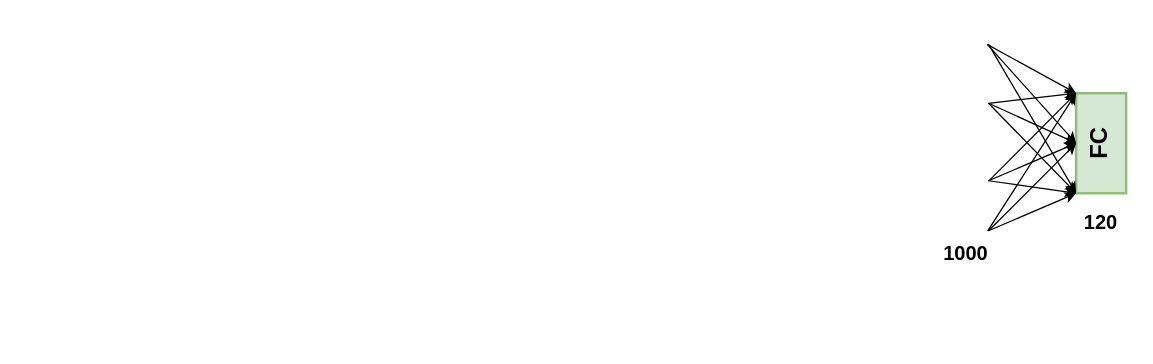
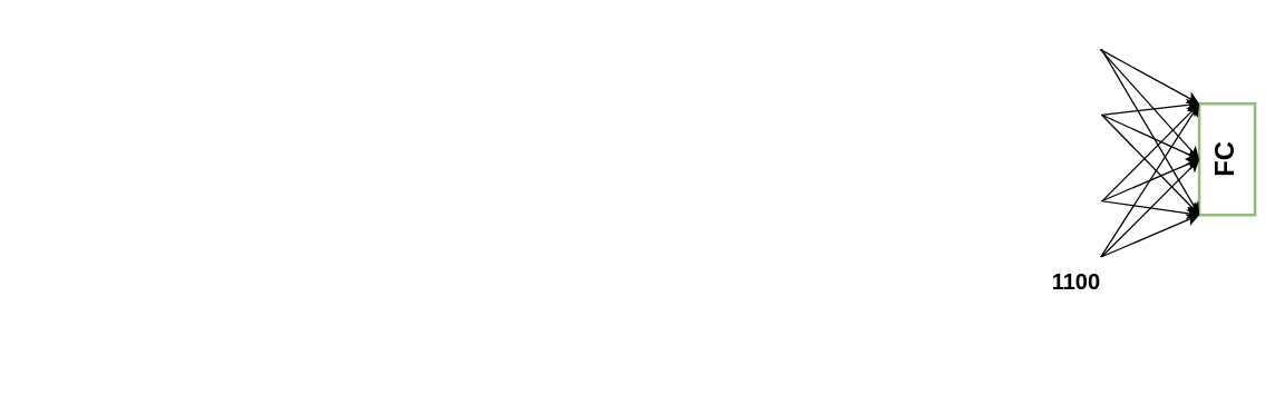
  <mxCell id="0" />
  <mxCell id="1" parent="0" />
  <mxCell id="2" value="" style="shape=image;verticalLabelPosition=bottom;labelBackgroundColor=default;verticalAlign=top;aspect=fixed;imageAspect=0;image=https://miro.medium.com/v2/resize:fit:770/1*VM94wVftxP7wkiKo4BjfLA.png;clipPath=inset(9.79% 9.67% 0% 0%);" parent="1" vertex="1"><mxGeometry x="20" y="20" width="770" height="248.625" as="geometry" /></mxCell>
- <mxCell id="3" value="&lt;font style=&quot;font-size: 19px;&quot;&gt;FC&lt;/font&gt;" style="rounded=0;whiteSpace=wrap;html=1;fillColor=#d5e8d4;strokeColor=#91BD7B;strokeWidth=2;fontStyle=1;textDirection=vertical-rl;rotation=-180;" parent="1" vertex="1"><mxGeometry x="860" y="74" width="40" height="80" as="geometry" /></mxCell>
- <mxCell id="4" value="&lt;font style=&quot;font-size: 16px;&quot;&gt;1000&lt;/font&gt;" style="text;html=1;align=center;verticalAlign=middle;whiteSpace=wrap;rounded=0;fontStyle=1" parent="1" vertex="1"><mxGeometry x="750" y="179" width="44" height="45.37" as="geometry" /></mxCell>
- <mxCell id="5" value="&lt;font style=&quot;font-size: 16px;&quot;&gt;120&lt;/font&gt;" style="text;html=1;align=center;verticalAlign=middle;whiteSpace=wrap;rounded=0;fontStyle=1" parent="1" vertex="1"><mxGeometry x="865" y="154" width="30" height="45.37" as="geometry" /></mxCell>
+ <mxCell id="3" value="&lt;font style=&quot;font-size: 19px;&quot;&gt;FC&lt;/font&gt;" style="rounded=0;whiteSpace=wrap;html=1;fillColor=#ffffff;strokeColor=#91BD7B;strokeWidth=2;fontStyle=1;textDirection=vertical-rl;rotation=-180;" parent="1" vertex="1"><mxGeometry x="860" y="74" width="40" height="80" as="geometry" /></mxCell>
+ <mxCell id="4" value="&lt;font style=&quot;font-size: 16px;&quot;&gt;1100&lt;/font&gt;" style="text;html=1;align=center;verticalAlign=middle;whiteSpace=wrap;rounded=0;fontStyle=1" parent="1" vertex="1"><mxGeometry x="750" y="179" width="44" height="45.37" as="geometry" /></mxCell>
  <mxCell id="6" value="" style="endArrow=classic;html=1;rounded=0;entryX=1;entryY=1;entryDx=0;entryDy=0;exitX=0.999;exitY=0.061;exitDx=0;exitDy=0;exitPerimeter=0;" parent="1" source="2" target="3" edge="1"><mxGeometry width="50" height="50" relative="1" as="geometry"><mxPoint x="820" y="14" as="sourcePoint" /><mxPoint x="590" y="-76" as="targetPoint" /></mxGeometry></mxCell>
  <mxCell id="7" value="" style="endArrow=classic;html=1;rounded=0;entryX=1;entryY=0.5;entryDx=0;entryDy=0;exitX=0.999;exitY=0.061;exitDx=0;exitDy=0;exitPerimeter=0;" parent="1" target="3" edge="1"><mxGeometry width="50" height="50" relative="1" as="geometry"><mxPoint x="789" y="35" as="sourcePoint" /><mxPoint x="860" y="74" as="targetPoint" /></mxGeometry></mxCell>
  <mxCell id="8" value="" style="endArrow=classic;html=1;rounded=0;entryX=1;entryY=0;entryDx=0;entryDy=0;exitX=0.999;exitY=0.061;exitDx=0;exitDy=0;exitPerimeter=0;" parent="1" target="3" edge="1"><mxGeometry width="50" height="50" relative="1" as="geometry"><mxPoint x="790" y="35" as="sourcePoint" /><mxPoint x="861" y="74" as="targetPoint" /></mxGeometry></mxCell>
  <mxCell id="9" value="" style="endArrow=classic;html=1;rounded=0;entryX=1;entryY=1;entryDx=0;entryDy=0;exitX=1;exitY=0.25;exitDx=0;exitDy=0;" parent="1" source="2" target="3" edge="1"><mxGeometry width="50" height="50" relative="1" as="geometry"><mxPoint x="830" y="34" as="sourcePoint" /><mxPoint x="580" y="-86" as="targetPoint" /></mxGeometry></mxCell>
  <mxCell id="10" value="" style="endArrow=classic;html=1;rounded=0;entryX=1;entryY=0.5;entryDx=0;entryDy=0;exitX=1;exitY=0.25;exitDx=0;exitDy=0;" parent="1" target="3" edge="1"><mxGeometry width="50" height="50" relative="1" as="geometry"><mxPoint x="790" y="82" as="sourcePoint" /><mxPoint x="860" y="74" as="targetPoint" /></mxGeometry></mxCell>
  <mxCell id="11" value="" style="endArrow=classic;html=1;rounded=0;entryX=1;entryY=0;entryDx=0;entryDy=0;exitX=1;exitY=0.25;exitDx=0;exitDy=0;" parent="1" target="3" edge="1"><mxGeometry width="50" height="50" relative="1" as="geometry"><mxPoint x="790" y="82" as="sourcePoint" /><mxPoint x="860" y="74" as="targetPoint" /></mxGeometry></mxCell>
  <mxCell id="12" value="" style="endArrow=classic;html=1;rounded=0;exitX=1;exitY=0.5;exitDx=0;exitDy=0;entryX=1;entryY=1;entryDx=0;entryDy=0;" parent="1" source="2" target="3" edge="1"><mxGeometry width="50" height="50" relative="1" as="geometry"><mxPoint x="530" y="-36" as="sourcePoint" /><mxPoint x="580" y="-86" as="targetPoint" /></mxGeometry></mxCell>
  <mxCell id="13" value="" style="endArrow=classic;html=1;rounded=0;exitX=1;exitY=0.5;exitDx=0;exitDy=0;entryX=1;entryY=0.5;entryDx=0;entryDy=0;" parent="1" target="3" edge="1"><mxGeometry width="50" height="50" relative="1" as="geometry"><mxPoint x="790" y="144" as="sourcePoint" /><mxPoint x="860" y="74" as="targetPoint" /></mxGeometry></mxCell>
  <mxCell id="14" value="" style="endArrow=classic;html=1;rounded=0;exitX=1;exitY=0.5;exitDx=0;exitDy=0;entryX=1;entryY=0;entryDx=0;entryDy=0;" parent="1" target="3" edge="1"><mxGeometry width="50" height="50" relative="1" as="geometry"><mxPoint x="790" y="144" as="sourcePoint" /><mxPoint x="860" y="74" as="targetPoint" /></mxGeometry></mxCell>
  <mxCell id="15" value="" style="endArrow=classic;html=1;rounded=0;entryX=1;entryY=1;entryDx=0;entryDy=0;exitX=0.999;exitY=0.661;exitDx=0;exitDy=0;exitPerimeter=0;" parent="1" source="2" target="3" edge="1"><mxGeometry width="50" height="50" relative="1" as="geometry"><mxPoint x="810" y="183" as="sourcePoint" /><mxPoint x="580" y="-86" as="targetPoint" /></mxGeometry></mxCell>
  <mxCell id="16" value="" style="endArrow=classic;html=1;rounded=0;entryX=1;entryY=0.5;entryDx=0;entryDy=0;exitX=0.999;exitY=0.661;exitDx=0;exitDy=0;exitPerimeter=0;" parent="1" target="3" edge="1"><mxGeometry width="50" height="50" relative="1" as="geometry"><mxPoint x="790" y="184" as="sourcePoint" /><mxPoint x="861" y="74" as="targetPoint" /></mxGeometry></mxCell>
  <mxCell id="17" value="" style="endArrow=classic;html=1;rounded=0;entryX=1;entryY=0;entryDx=0;entryDy=0;exitX=0.999;exitY=0.661;exitDx=0;exitDy=0;exitPerimeter=0;" parent="1" target="3" edge="1"><mxGeometry width="50" height="50" relative="1" as="geometry"><mxPoint x="790" y="184" as="sourcePoint" /><mxPoint x="861" y="74" as="targetPoint" /></mxGeometry></mxCell>
